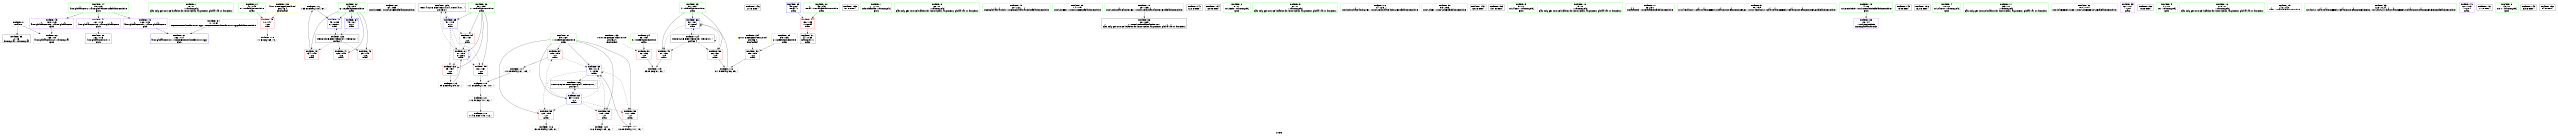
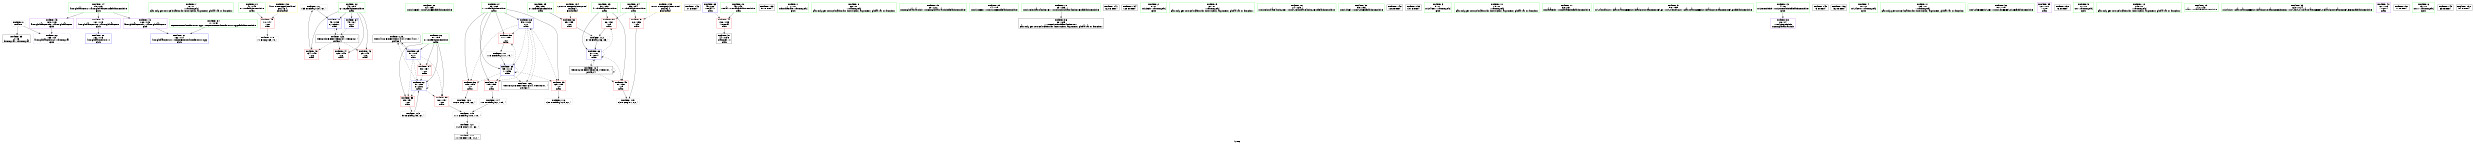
  digraph {
    fontname="DejaVu Serif"
    label=SVFG
    node [color=green fontname="DejaVu Serif" shape=record]
    edge [fontname="DejaVu Serif" style=solid]
    n1 [color=grey label="{NodeID: 0\nNullPtr}"]
    n2 [color=black label="{NodeID: 35\n2\<--3\ndummyVal\<--dummyVal\n}"]
    n3 [color=blue label="{NodeID: 62\n163\<--3\nllvm.global_ctors_2\<--dummyVal\nGlob }" style=dotted]
    n4 [label="{NodeID: 7\n16\<--1\n\<--dummyObj\nCan only get source location for instruction, argument, global var or function.}"]
    n5 [label="{NodeID: 14\n15\<--19\nllvm.global_ctors\<--llvm.global_ctors_field_insensitive\nGlob }"]
    n6 [color=purple label="{NodeID: 41\n161\<--15\nllvm.global_ctors_0\<--llvm.global_ctors\nGlob }"]
    n7 [color=purple label="{NodeID: 42\n162\<--15\nllvm.global_ctors_1\<--llvm.global_ctors\nGlob }"]
    n8 [color=purple label="{NodeID: 43\n163\<--15\nllvm.global_ctors_2\<--llvm.global_ctors\nGlob }"]
    n9 [color=blue label="{NodeID: 60\n161\<--16\nllvm.global_ctors_0\<--\nGlob }"]
    n10 [color=blue label="{NodeID: 61\n162\<--17\nllvm.global_ctors_1\<--_GLOBAL__sub_I_fero_1_1.cpp\nGlob }"]
    n11 [label="{NodeID: 21\n47\<--48\nT\<--T_field_insensitive\nmain\n}"]
    n12 [color=red label="{NodeID: 45\n70\<--47\n\<--T\nmain\n}"]
    n13 [color=grey label="{NodeID: 118\n71 = cmp(69, 70, )\n}"]
    n14 [color=grey label="{NodeID: 111\n135 = Binary(134, 67, )\n}"]
    n15 [color=blue label="{NodeID: 70\n49\<--135\nC\<--inc17\nmain\n}"]
    n16 [color=black label="{NodeID: 123\nMR_6V_3 = PHI(MR_6V_4, MR_6V_2, )\npts\{50 \}\n}"]
    n17 [color=red label="{NodeID: 46\n69\<--49\n\<--C\nmain\n}"]
    n18 [color=red label="{NodeID: 47\n125\<--49\n\<--C\nmain\n}"]
    n19 [color=red label="{NodeID: 48\n134\<--49\n\<--C\nmain\n}"]
    n20 [label="{NodeID: 28\n64\<--65\n_ZNSirsERi\<--_ZNSirsERi_field_insensitive\n}"]
    n21 [color=black label="{NodeID: 125\nMR_14V_2 = PHI(MR_14V_4, MR_14V_1, )\npts\{58 \}\n}"]
    n22 [color=blue label="{NodeID: 65\n57\<--79\nn\<--\nmain\n}"]
    n23 [color=blue label="{NodeID: 67\n57\<--90\nn\<--inc\nmain\n}"]
    n24 [color=red label="{NodeID: 53\n89\<--57\n\<--n\nmain\n}"]
    n25 [color=red label="{NodeID: 54\n93\<--57\n\<--n\nmain\n}"]
    n26 [color=red label="{NodeID: 55\n108\<--57\n\<--n\nmain\n}"]
    n27 [color=grey label="{NodeID: 113\n90 = Binary(89, 67, )\n}"]
    n28 [color=grey label="{NodeID: 115\n111 = Binary(108, 110, )\n}"]
    n29 [color=red label="{NodeID: 49\n81\<--51\n\<--d\nmain\n}"]
    n30 [color=grey label="{NodeID: 119\n83 = cmp(81, 82, )\n}"]
    n31 [color=red label="{NodeID: 56\n105\<--59\n\<--r\nmain\n}"]
    n32 [color=grey label="{NodeID: 120\n106 = cmp(105, 62, )\n}"]
    n33 [color=black label="{NodeID: 146\n27 = PHI()\n}"]
    n34 [color=blue label="{NodeID: 63\n45\<--62\nretval\<--\nmain\n}"]
    n35 [color=red label="{NodeID: 44\n138\<--45\n\<--retval\nmain\n}"]
    n36 [color=black label="{NodeID: 37\n44\<--138\nmain_ret\<--\nmain\n}"]
    n37 [color=black label="{NodeID: 153\n97 = PHI()\n}"]
    n38 [label="{NodeID: 1\n7\<--1\n__dso_handle\<--dummyObj\nGlob }"]
    n39 [label="{NodeID: 8\n62\<--1\n\<--dummyObj\nCan only get source location for instruction, argument, global var or function.}"]
    n40 [label="{NodeID: 15\n20\<--21\n__cxx_global_var_init\<--__cxx_global_var_init_field_insensitive\n}"]
    n41 [label="{NodeID: 22\n49\<--50\nC\<--C_field_insensitive\nmain\n}"]
    n42 [color=blue label="{NodeID: 64\n49\<--67\nC\<--\nmain\n}"]
    n43 [color=grey label="{NodeID: 112\n87 = Binary(86, 85, )\n}"]
    n44 [color=blue label="{NodeID: 66\n51\<--87\nd\<--mul\nmain\n}"]
    n45 [color=red label="{NodeID: 50\n86\<--51\n\<--d\nmain\n}"]
    n46 [color=black label="{NodeID: 124\nMR_8V_2 = PHI(MR_8V_3, MR_8V_1, )\npts\{52 \}\n}"]
    n47 [label="{NodeID: 29\n74\<--75\n_ZNSirsERx\<--_ZNSirsERx_field_insensitive\n}"]
    n48 [color=black label="{NodeID: 36\n28\<--29\n\<--_ZNSt8ios_base4InitD1Ev\nCan only get source location for instruction, argument, global var or function.}"]
    n49 [color=black label="{NodeID: 126\nMR_16V_2 = PHI(MR_16V_4, MR_16V_1, )\npts\{60 \}\n}"]
    n50 [color=blue label="{NodeID: 68\n59\<--103\nr\<--\nmain\n}"]
    n51 [color=red label="{NodeID: 57\n109\<--59\n\<--r\nmain\n}"]
    n52 [color=red label="{NodeID: 58\n117\<--59\n\<--r\nmain\n}"]
    n53 [color=red label="{NodeID: 59\n129\<--59\n\<--r\nmain\n}"]
    n54 [color=blue label="{NodeID: 69\n59\<--118\nr\<--dec\nmain\n}"]
    n55 [color=grey label="{NodeID: 114\n110 = Binary(67, 109, )\n}"]
    n56 [color=grey label="{NodeID: 117\n118 = Binary(117, 79, )\n}"]
    n57 [color=grey label="{NodeID: 116\n130 = Binary(129, 67, )\n}"]
    n58 [color=yellow label="{NodeID: 133\n10V_1 = ENCHI(MR_10V_0)\npts\{54 \}\nFun[main]}" style=double]
    n59 [color=red label="{NodeID: 51\n82\<--53\n\<--h\nmain\n}"]
    n60 [color=grey label="{NodeID: 121\n112 = cmp(111, 62, )\n}"]
    n61 [color=black label="{NodeID: 147\n122 = PHI()\n}"]
    n62 [color=black label="{NodeID: 154\n128 = PHI()\n}"]
    n63 [label="{NodeID: 2\n8\<--1\n_ZSt3cin\<--dummyObj\nGlob }"]
    n64 [label="{NodeID: 9\n67\<--1\n\<--dummyObj\nCan only get source location for instruction, argument, global var or function.}"]
    n65 [label="{NodeID: 16\n24\<--25\n_ZNSt8ios_base4InitC1Ev\<--_ZNSt8ios_base4InitC1Ev_field_insensitive\n}"]
    n66 [label="{NodeID: 23\n51\<--52\nd\<--d_field_insensitive\nmain\n}"]
    n67 [label="{NodeID: 30\n95\<--96\n_ZNSolsEi\<--_ZNSolsEi_field_insensitive\n}"]
    n68 [color=yellow label="{NodeID: 134\n12V_1 = ENCHI(MR_12V_0)\npts\{56 \}\nFun[main]}" style=double]
    n69 [color=red label="{NodeID: 52\n85\<--55\n\<--c\nmain\n}"]
    n70 [color=black label="{NodeID: 148\n126 = PHI()\n}"]
    n71 [color=black label="{NodeID: 155\n131 = PHI()\n}"]
    n72 [label="{NodeID: 3\n9\<--1\n_ZSt4cerr\<--dummyObj\nGlob }"]
    n73 [label="{NodeID: 10\n79\<--1\n\<--dummyObj\nCan only get source location for instruction, argument, global var or function.}"]
    n74 [label="{NodeID: 17\n30\<--31\n__cxa_atexit\<--__cxa_atexit_field_insensitive\n}"]
    n75 [label="{NodeID: 24\n53\<--54\nh\<--h_field_insensitive\nmain\n}"]
    n76 [color=black label="{NodeID: 110\n114 = PHI(115, 112, )\n}"]
    n77 [label="{NodeID: 31\n98\<--99\n_ZSt4endlIcSt11char_traitsIcEERSt13basic_ostreamIT_T0_ES6_\<--_ZSt4endlIcSt11char_traitsIcEERSt13basic_ostreamIT_T0_ES6__field_insensitive\n}"]
    n78 [color=purple label="{NodeID: 38\n26\<--4\n\<--_ZStL8__ioinit\n__cxx_global_var_init\n}"]
    n79 [color=black label="{NodeID: 149\n73 = PHI()\n}"]
    n80 [color=black label="{NodeID: 156\n132 = PHI()\n}"]
    n81 [label="{NodeID: 4\n10\<--1\n_ZSt4cout\<--dummyObj\nGlob }"]
    n82 [label="{NodeID: 11\n103\<--1\n\<--dummyObj\nCan only get source location for instruction, argument, global var or function.}"]
    n83 [label="{NodeID: 18\n29\<--35\n_ZNSt8ios_base4InitD1Ev\<--_ZNSt8ios_base4InitD1Ev_field_insensitive\n}"]
    n84 [label="{NodeID: 25\n55\<--56\nc\<--c_field_insensitive\nmain\n}"]
    n85 [label="{NodeID: 32\n100\<--101\n_ZNSolsEPFRSoS_E\<--_ZNSolsEPFRSoS_E_field_insensitive\n}"]
    n86 [color=purple label="{NodeID: 39\n121\<--11\n\<--.str\nmain\n}"]
    n87 [color=black label="{NodeID: 150\n76 = PHI()\n}"]
    n88 [label="{NodeID: 5\n11\<--1\n.str\<--dummyObj\nGlob }"]
    n89 [label="{NodeID: 12\n115\<--1\n\<--dummyObj\nCan only get source location for instruction, argument, global var or function.}"]
    n90 [label="{NodeID: 19\n42\<--43\nmain\<--main_field_insensitive\n}"]
    n91 [label="{NodeID: 26\n57\<--58\nn\<--n_field_insensitive\nmain\n}"]
    n92 [label="{NodeID: 33\n123\<--124\n_ZStlsISt11char_traitsIcEERSt13basic_ostreamIcT_ES5_PKc\<--_ZStlsISt11char_traitsIcEERSt13basic_ostreamIcT_ES5_PKc_field_insensitive\n}"]
    n93 [color=purple label="{NodeID: 40\n127\<--13\n\<--.str.1\nmain\n}"]
    n94 [color=yellow label="{NodeID: 130\n4V_1 = ENCHI(MR_4V_0)\npts\{48 \}\nFun[main]}" style=double]
    n95 [color=black label="{NodeID: 151\n77 = PHI()\n}"]
    n96 [label="{NodeID: 6\n13\<--1\n.str.1\<--dummyObj\nGlob }"]
    n97 [label="{NodeID: 13\n4\<--6\n_ZStL8__ioinit\<--_ZStL8__ioinit_field_insensitive\nGlob }"]
    n98 [label="{NodeID: 20\n45\<--46\nretval\<--retval_field_insensitive\nmain\n}"]
    n99 [label="{NodeID: 27\n59\<--60\nr\<--r_field_insensitive\nmain\n}"]
    n100 [label="{NodeID: 34\n17\<--157\n_GLOBAL__sub_I_fero_1_1.cpp\<--_GLOBAL__sub_I_fero_1_1.cpp_field_insensitive\n}"]
    n101 [color=black label="{NodeID: 145\n63 = PHI()\n}"]
    n102 [color=black label="{NodeID: 152\n94 = PHI()\n}"]
    n1 -> n2
    n1 -> n3
    n5 -> n6
    n5 -> n7
    n5 -> n8
    n6 -> n9
    n7 -> n10
    n8 -> n3
    n11 -> n12
    n12 -> n13
    n14 -> n15
    n15 -> n16 [style=dashed]
    n16 -> n15 [style=dashed]
    n16 -> n17 [style=dashed]
    n16 -> n18 [style=dashed]
    n16 -> n19 [style=dashed]
    n19 -> n14
    n21 -> n22 [style=dashed]
    n22 -> n21 [style=dashed]
    n22 -> n23 [style=dashed]
    n22 -> n24 [style=dashed]
    n22 -> n25 [style=dashed]
    n22 -> n26 [style=dashed]
    n23 -> n21 [style=dashed]
    n23 -> n23 [style=dashed]
    n23 -> n24 [style=dashed]
    n23 -> n26 [style=dashed]
    n24 -> n27
    n25 -> n23 [style=dashed]
    n26 -> n28
    n27 -> n23
    n28 -> n60
    n29 -> n30
    n31 -> n32
    n34 -> n35 [style=dashed]
    n35 -> n36
    n41 -> n15
    n41 -> n17
    n41 -> n18
    n41 -> n19
    n41 -> n42
    n42 -> n16 [style=dashed]
    n43 -> n44
    n44 -> n29 [style=dashed]
    n44 -> n44 [style=dashed]
    n44 -> n45 [style=dashed]
    n44 -> n46 [style=dashed]
    n45 -> n43
    n46 -> n29 [style=dashed]
    n46 -> n44 [style=dashed]
-   n46 -> n45 [style=dashed]
+   n75 -> n45 [style=dashed]
    n46 -> n46 [style=dashed]
    n49 -> n50 [style=dashed]
    n50 -> n31 [style=dashed]
    n50 -> n49 [style=dashed]
    n50 -> n51 [style=dashed]
    n50 -> n52 [style=dashed]
    n50 -> n53 [style=dashed]
    n50 -> n54 [style=dashed]
    n51 -> n55
    n52 -> n56
    n53 -> n57
    n54 -> n31 [style=dashed]
    n54 -> n49 [style=dashed]
-   n51 -> n54 [style=dashed]
+   n54 -> n51 [style=dashed]
    n54 -> n52 [style=dashed]
    n54 -> n53 [style=dashed]
    n54 -> n54 [style=dashed]
    n55 -> n28
    n56 -> n54
    n58 -> n59 [style=dashed]
    n59 -> n30
    n60 -> n76
    n66 -> n29
    n66 -> n44
    n66 -> n45
    n68 -> n69 [style=dashed]
    n69 -> n43
    n75 -> n59
    n83 -> n48
    n84 -> n69
    n91 -> n22
    n91 -> n23
    n91 -> n24
    n91 -> n25
    n91 -> n26
    n94 -> n12 [style=dashed]
    n97 -> n78
    n98 -> n35
    n99 -> n31
    n99 -> n50
    n99 -> n51
    n99 -> n52
    n99 -> n53
    n99 -> n54
    n100 -> n10
  }
